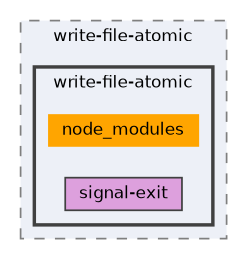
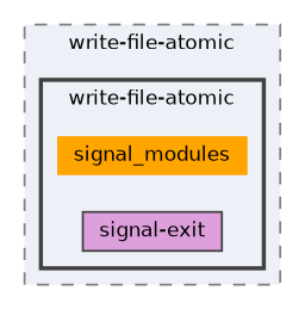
  digraph {
    compound=true
    rankdir=LR
    node [fontname=Helvetica fontsize=10 style=filled]
-   n1 [height=0.2 label=node_modules shape=plaintext width=0.4 fillcolor=orange]
+   n1 [height=0.2 label=signal_modules shape=plaintext width=0.4 fillcolor=orange]
    n2 [color=grey25 fillcolor=plum height=0.2 label="signal-exit" shape=box width=0.4]
    subgraph cluster_1 {
      bgcolor="#edf0f7"
      fontname=Helvetica
      fontsize=10
      label="write-file-atomic"
      pencolor=grey50
      style="filled,dashed"
      subgraph cluster_2 {
        bgcolor="#edf0f7"
        fontname=Helvetica
        fontsize=10
        pencolor=grey25
        style="filled,bold"
        n1
        n2
      }
    }
  }
